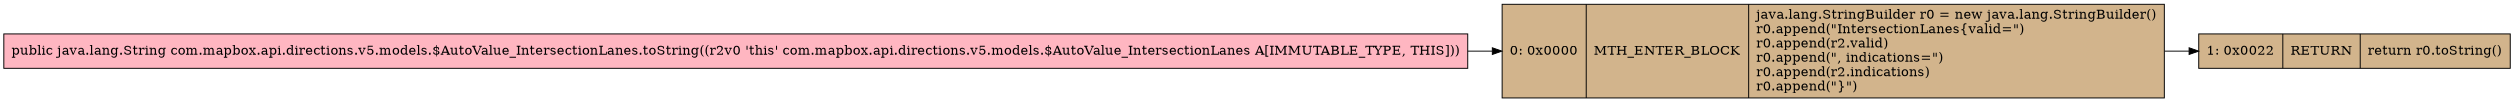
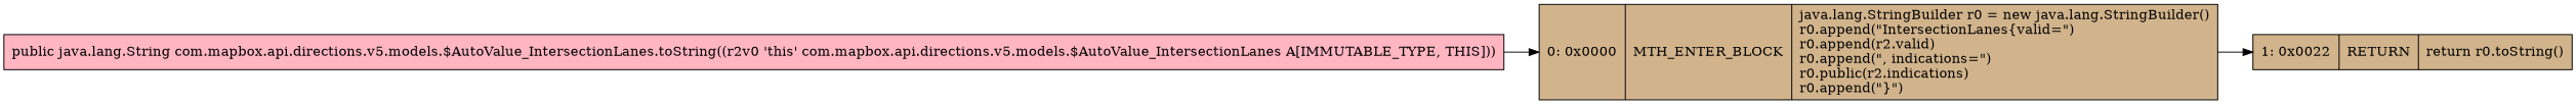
  digraph {
    rankdir=LR
    node [shape=record style=filled fillcolor=tan]
-   n1 [label="{0\:\ 0x0000|MTH_ENTER_BLOCK\l|java.lang.StringBuilder r0 = new java.lang.StringBuilder()\lr0.append(\"IntersectionLanes\{valid=\")\lr0.append(r2.valid)\lr0.append(\", indications=\")\lr0.append(r2.indications)\lr0.append(\"\}\")\l}"]
+   n1 [label="{0\:\ 0x0000|MTH_ENTER_BLOCK\l|java.lang.StringBuilder r0 = new java.lang.StringBuilder()\lr0.append(\"IntersectionLanes\{valid=\")\lr0.append(r2.valid)\lr0.append(\", indications=\")\lr0.public(r2.indications)\lr0.append(\"\}\")\l}"]
    n2 [label="{1\:\ 0x0022|RETURN\l|return r0.toString()\l}"]
    n3 [label="{public java.lang.String com.mapbox.api.directions.v5.models.$AutoValue_IntersectionLanes.toString((r2v0 'this' com.mapbox.api.directions.v5.models.$AutoValue_IntersectionLanes A[IMMUTABLE_TYPE, THIS])) }" fillcolor=lightpink]
    n1 -> n2
    n3 -> n1
  }
